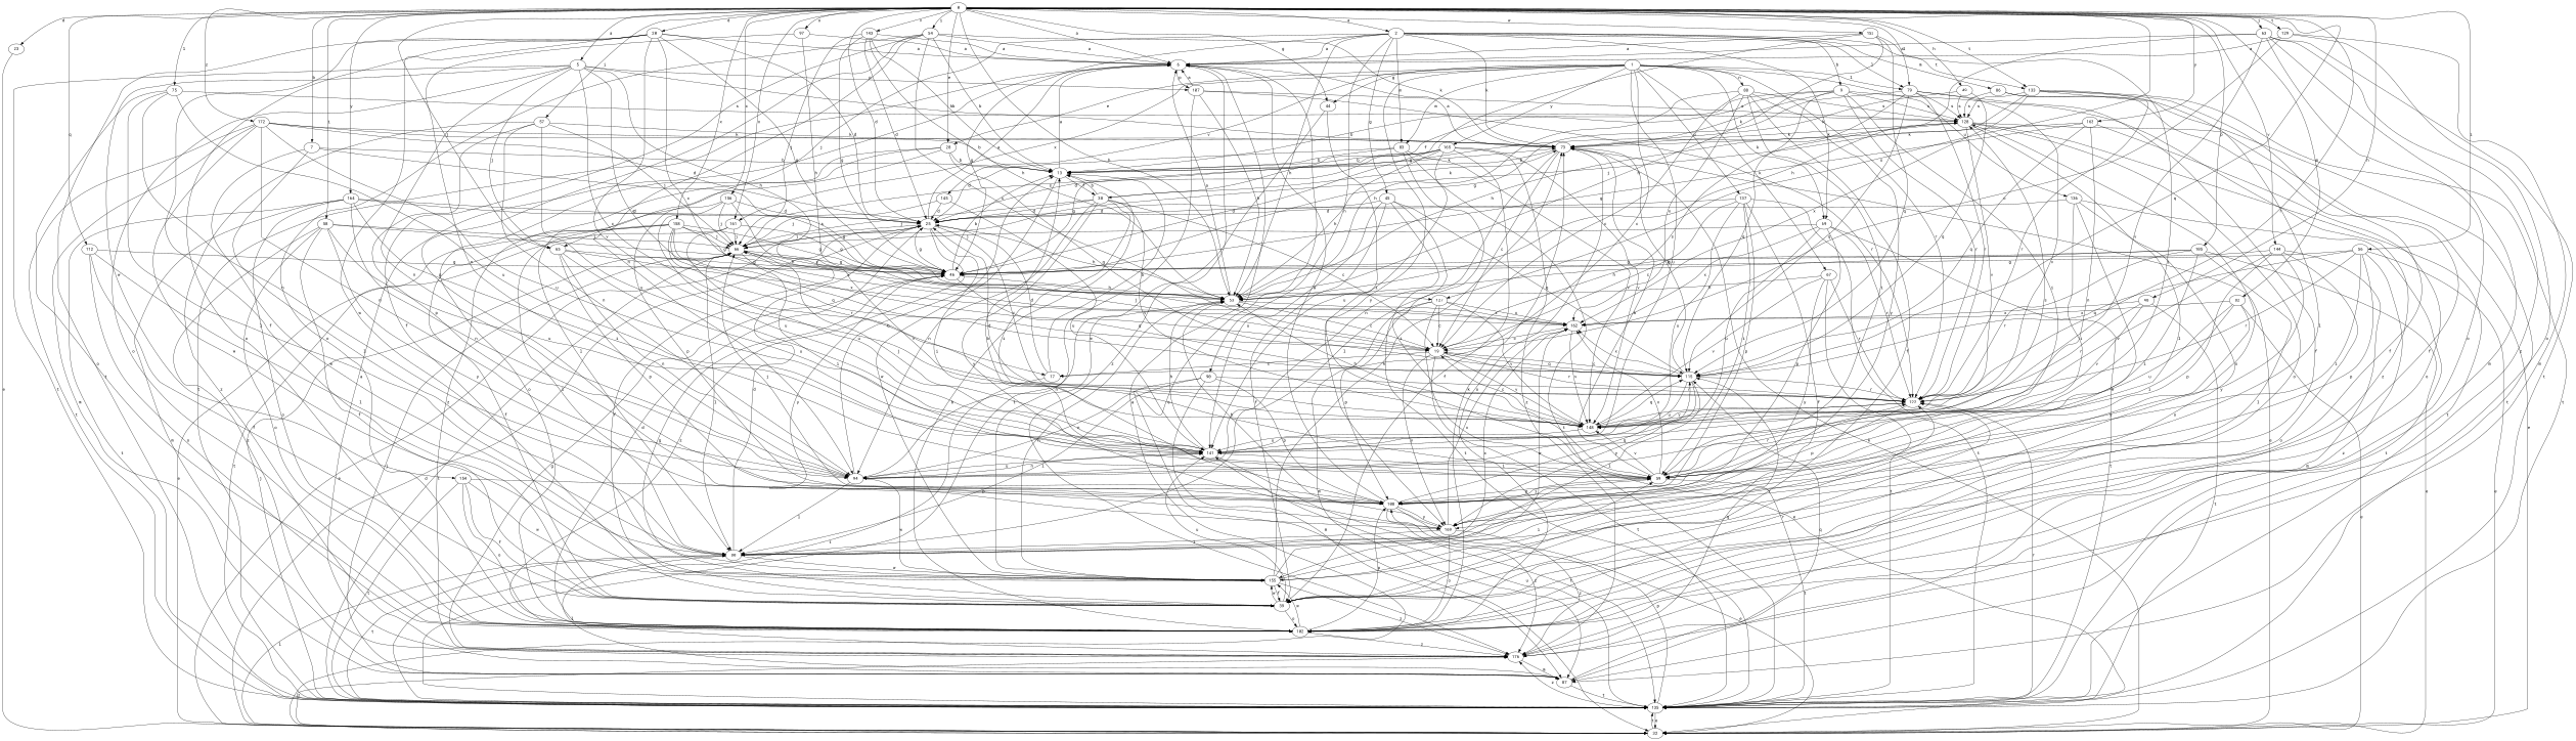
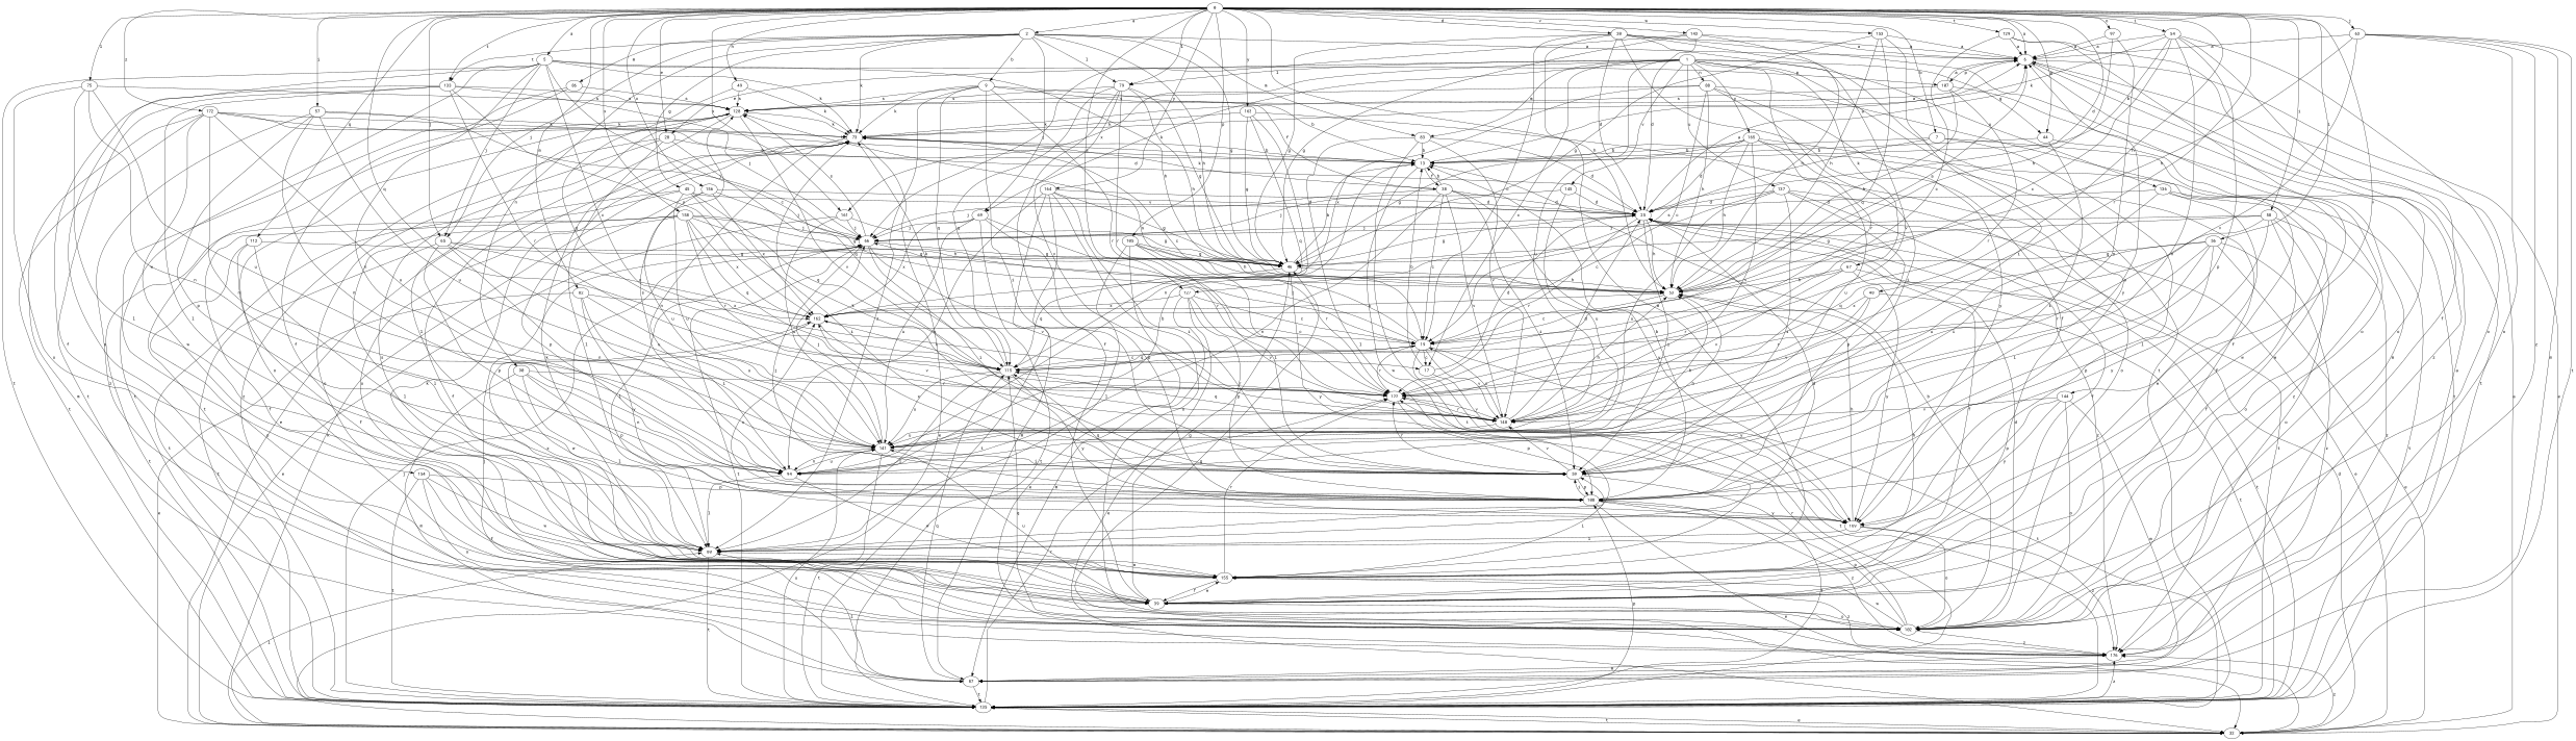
  strict digraph {
    fontname="Roboto Mono"
    node [fontname="Roboto Mono"]
    edge [fontname="Roboto Mono"]
    0
    2
    5
    6
    7
    20
-   23
    25
    28
    44
    48
    49
    53
    54
    56
    57
    58
    63
    65
    75
    79
    82
    97
    105
    112
    115
    122
    127
    129
    133
    143
    144
    153
    156
    158
    161
    163
    164
    172
    69
    83
    9
    45
    46
    73
    86
    90
    17
    19
    94
    102
    107
    135
    154
    32
    176
    13
    80
    155
    148
    39
    59
    66
    162
    128
    108
    141
    169
    87
    1
    67
    88
    136
    137
    145
    165
    38
    0 -> 2 [label=a]
    0 -> 5 [label=a]
    0 -> 6 [label=a]
    0 -> 7 [label=b]
    0 -> 20 [label=d]
-   0 -> 23 [label=d]
    0 -> 25 [label=d]
    0 -> 28 [label=e]
    0 -> 44 [label=g]
    0 -> 48 [label=h]
    0 -> 49 [label=h]
    0 -> 53 [label=h]
    0 -> 54 [label=i]
    0 -> 56 [label=i]
    0 -> 57 [label=i]
    0 -> 58 [label=i]
    0 -> 63 [label=j]
    0 -> 65 [label=j]
    0 -> 75 [label=l]
    0 -> 79 [label=l]
    0 -> 82 [label=m]
    0 -> 97 [label=o]
    0 -> 105 [label=p]
    0 -> 112 [label=q]
    0 -> 115 [label=q]
    0 -> 122 [label=r]
    0 -> 127 [label=s]
    0 -> 129 [label=t]
    0 -> 133 [label=t]
    0 -> 143 [label=v]
    0 -> 144 [label=v]
    0 -> 153 [label=w]
    0 -> 156 [label=x]
    0 -> 158 [label=x]
    0 -> 161 [label=x]
    0 -> 163 [label=y]
    0 -> 164 [label=y]
    0 -> 172 [label=z]
    2 -> 6 [label=a]
    2 -> 53 [label=h]
    2 -> 65 [label=j]
    2 -> 79 [label=l]
    2 -> 133 [label=t]
    2 -> 69 [label=k]
    2 -> 83 [label=m]
    2 -> 9 [label=b]
    2 -> 45 [label=g]
    2 -> 46 [label=g]
    2 -> 73 [label=k]
    2 -> 86 [label=m]
    2 -> 90 [label=n]
    5 -> 53 [label=h]
    5 -> 65 [label=j]
    5 -> 73 [label=k]
    5 -> 17 [label=c]
    5 -> 19 [label=c]
    5 -> 94 [label=n]
    5 -> 102 [label=o]
    5 -> 107 [label=p]
    5 -> 135 [label=t]
    5 -> 154 [label=w]
    6 -> 107 [label=p]
    6 -> 135 [label=t]
    6 -> 32 [label=e]
    6 -> 176 [label=z]
    7 -> 127 [label=s]
    7 -> 13 [label=b]
    7 -> 80 [label=l]
    7 -> 155 [label=w]
    20 -> 6 [label=a]
    20 -> 25 [label=d]
    20 -> 46 [label=g]
    20 -> 19 [label=c]
    20 -> 102 [label=o]
    20 -> 135 [label=t]
    20 -> 155 [label=w]
    20 -> 148 [label=v]
    20 -> 39 [label=f]
-   23 -> 32 [label=e]
    25 -> 6 [label=a]
    25 -> 53 [label=h]
    25 -> 122 [label=r]
    25 -> 46 [label=g]
    25 -> 32 [label=e]
    25 -> 176 [label=z]
    25 -> 39 [label=f]
    25 -> 59 [label=i]
    25 -> 66 [label=j]
    28 -> 115 [label=q]
    28 -> 102 [label=o]
    28 -> 176 [label=z]
    28 -> 13 [label=b]
    28 -> 80 [label=l]
    44 -> 155 [label=w]
    44 -> 59 [label=i]
    48 -> 122 [label=r]
    48 -> 135 [label=t]
    48 -> 148 [label=v]
    48 -> 162 [label=x]
    49 -> 115 [label=q]
    49 -> 73 [label=k]
    49 -> 128 [label=s]
    53 -> 6 [label=a]
    53 -> 19 [label=c]
    53 -> 162 [label=x]
    54 -> 6 [label=a]
    54 -> 73 [label=k]
    54 -> 19 [label=c]
    54 -> 94 [label=n]
    54 -> 102 [label=o]
    54 -> 13 [label=b]
    54 -> 39 [label=f]
    54 -> 108 [label=p]
    56 -> 115 [label=q]
    56 -> 122 [label=r]
    56 -> 46 [label=g]
    56 -> 32 [label=e]
    56 -> 176 [label=z]
    56 -> 59 [label=i]
    56 -> 108 [label=p]
    57 -> 73 [label=k]
    57 -> 94 [label=n]
    57 -> 176 [label=z]
    57 -> 66 [label=j]
    57 -> 108 [label=p]
    57 -> 141 [label=u]
    58 -> 46 [label=g]
    58 -> 102 [label=o]
    58 -> 176 [label=z]
    58 -> 39 [label=f]
    58 -> 66 [label=j]
    58 -> 141 [label=u]
    58 -> 169 [label=y]
    63 -> 6 [label=a]
    63 -> 53 [label=h]
    63 -> 102 [label=o]
    63 -> 135 [label=t]
    63 -> 176 [label=z]
    63 -> 148 [label=v]
    63 -> 87 [label=m]
    65 -> 46 [label=g]
    65 -> 94 [label=n]
+   65 -> 135 [label=t]
    65 -> 162 [label=x]
    65 -> 108 [label=p]
    65 -> 141 [label=u]
    75 -> 94 [label=n]
    75 -> 102 [label=o]
    75 -> 80 [label=l]
    75 -> 128 [label=s]
    75 -> 141 [label=u]
    79 -> 53 [label=h]
    79 -> 115 [label=q]
    79 -> 122 [label=r]
    79 -> 46 [label=g]
    79 -> 148 [label=v]
    79 -> 39 [label=f]
    79 -> 128 [label=s]
    82 -> 32 [label=e]
    82 -> 59 [label=i]
    82 -> 162 [label=x]
    82 -> 141 [label=u]
    82 -> 169 [label=y]
    97 -> 6 [label=a]
    97 -> 53 [label=h]
    97 -> 94 [label=n]
    105 -> 53 [label=h]
    105 -> 122 [label=r]
    105 -> 46 [label=g]
    105 -> 32 [label=e]
    105 -> 80 [label=l]
    105 -> 59 [label=i]
    112 -> 46 [label=g]
    112 -> 102 [label=o]
    112 -> 80 [label=l]
    112 -> 39 [label=f]
    115 -> 122 [label=r]
    115 -> 73 [label=k]
    115 -> 19 [label=c]
    115 -> 80 [label=l]
    115 -> 162 [label=x]
    115 -> 141 [label=u]
    115 -> 169 [label=y]
    122 -> 148 [label=v]
    122 -> 108 [label=p]
    127 -> 19 [label=c]
    127 -> 32 [label=e]
    127 -> 148 [label=v]
    127 -> 162 [label=x]
    127 -> 108 [label=p]
    127 -> 87 [label=m]
    129 -> 6 [label=a]
    129 -> 19 [label=c]
    129 -> 102 [label=o]
    129 -> 87 [label=m]
    133 -> 122 [label=r]
    133 -> 135 [label=t]
    133 -> 80 [label=l]
    133 -> 39 [label=f]
    133 -> 66 [label=j]
    133 -> 162 [label=x]
    133 -> 128 [label=s]
    143 -> 6 [label=a]
    143 -> 25 [label=d]
    143 -> 53 [label=h]
    143 -> 46 [label=g]
-   143 -> 13 [label=b]
+   44 -> 13 [label=b]
    143 -> 66 [label=j]
-   144 -> 46 [label=g]
    144 -> 102 [label=o]
    144 -> 148 [label=v]
    144 -> 108 [label=p]
    144 -> 169 [label=y]
    144 -> 87 [label=m]
    153 -> 6 [label=a]
    153 -> 53 [label=h]
    153 -> 115 [label=q]
    153 -> 46 [label=g]
    153 -> 59 [label=i]
    156 -> 25 [label=d]
    156 -> 66 [label=j]
    156 -> 162 [label=x]
    156 -> 108 [label=p]
    156 -> 141 [label=u]
    158 -> 53 [label=h]
    158 -> 115 [label=q]
    158 -> 122 [label=r]
    158 -> 46 [label=g]
    158 -> 135 [label=t]
    158 -> 80 [label=l]
    158 -> 39 [label=f]
    158 -> 66 [label=j]
    158 -> 162 [label=x]
    161 -> 46 [label=g]
    161 -> 32 [label=e]
    161 -> 66 [label=j]
    161 -> 141 [label=u]
    163 -> 115 [label=q]
    163 -> 46 [label=g]
    163 -> 73 [label=k]
    163 -> 94 [label=n]
    163 -> 102 [label=o]
    164 -> 25 [label=d]
    164 -> 46 [label=g]
    164 -> 94 [label=n]
    164 -> 102 [label=o]
    164 -> 135 [label=t]
    164 -> 59 [label=i]
    164 -> 87 [label=m]
    172 -> 25 [label=d]
    172 -> 73 [label=k]
    172 -> 94 [label=n]
    172 -> 135 [label=t]
    172 -> 13 [label=b]
    172 -> 155 [label=w]
    172 -> 141 [label=u]
    172 -> 87 [label=m]
    69 -> 122 [label=r]
    69 -> 135 [label=t]
    69 -> 66 [label=j]
    69 -> 162 [label=x]
    69 -> 108 [label=p]
    69 -> 141 [label=u]
    83 -> 25 [label=d]
    83 -> 135 [label=t]
    83 -> 13 [label=b]
    83 -> 80 [label=l]
    83 -> 148 [label=v]
    9 -> 115 [label=q]
    9 -> 122 [label=r]
    9 -> 73 [label=k]
-   9 -> 176 [label=z]
+   9 -> 80 [label=z]
    9 -> 13 [label=b]
    9 -> 59 [label=i]
    9 -> 128 [label=s]
    9 -> 38 [label=f]
-   45 -> 25 [label=d]
+   45 -> 25 [label=v]
    45 -> 115 [label=q]
    45 -> 135 [label=t]
    45 -> 39 [label=f]
    45 -> 59 [label=i]
    45 -> 141 [label=u]
    46 -> 53 [label=h]
    46 -> 115 [label=q]
    46 -> 13 [label=b]
    46 -> 169 [label=y]
    73 -> 6 [label=a]
    73 -> 19 [label=c]
    73 -> 94 [label=n]
    73 -> 102 [label=o]
    73 -> 32 [label=e]
    73 -> 13 [label=b]
    86 -> 135 [label=t]
    86 -> 39 [label=f]
    86 -> 128 [label=s]
    90 -> 122 [label=r]
    90 -> 94 [label=n]
    90 -> 80 [label=l]
    90 -> 108 [label=p]
    90 -> 87 [label=m]
    17 -> 25 [label=d]
    17 -> 135 [label=t]
    17 -> 13 [label=b]
    19 -> 115 [label=q]
    19 -> 122 [label=r]
    19 -> 17 [label=c]
    19 -> 135 [label=t]
    19 -> 148 [label=v]
    19 -> 66 [label=j]
    19 -> 128 [label=s]
    19 -> 169 [label=y]
    94 -> 53 [label=h]
    94 -> 13 [label=b]
    94 -> 80 [label=l]
    94 -> 155 [label=w]
    94 -> 128 [label=s]
    94 -> 141 [label=u]
    102 -> 25 [label=d]
    102 -> 122 [label=r]
    102 -> 73 [label=k]
    102 -> 176 [label=z]
    102 -> 13 [label=b]
    102 -> 155 [label=w]
    102 -> 108 [label=p]
    107 -> 6 [label=a]
    107 -> 53 [label=h]
    107 -> 122 [label=r]
    107 -> 135 [label=t]
    107 -> 128 [label=s]
    135 -> 122 [label=r]
    135 -> 32 [label=e]
    135 -> 176 [label=z]
    135 -> 66 [label=j]
    135 -> 108 [label=p]
    135 -> 141 [label=u]
    154 -> 102 [label=o]
    154 -> 135 [label=t]
    154 -> 155 [label=w]
    154 -> 39 [label=f]
    154 -> 108 [label=p]
    32 -> 6 [label=a]
    32 -> 25 [label=d]
    32 -> 73 [label=k]
    32 -> 135 [label=t]
    32 -> 176 [label=z]
    32 -> 80 [label=l]
    176 -> 115 [label=q]
    176 -> 46 [label=g]
    176 -> 87 [label=m]
    13 -> 6 [label=a]
    13 -> 73 [label=k]
    13 -> 155 [label=w]
    13 -> 38 [label=f]
    80 -> 25 [label=d]
    80 -> 135 [label=t]
    80 -> 155 [label=w]
    155 -> 53 [label=h]
    155 -> 122 [label=r]
    155 -> 73 [label=k]
    155 -> 176 [label=z]
    155 -> 39 [label=f]
    155 -> 59 [label=i]
    155 -> 162 [label=x]
    148 -> 25 [label=d]
    148 -> 53 [label=h]
    148 -> 115 [label=q]
    148 -> 122 [label=r]
    148 -> 19 [label=c]
    148 -> 141 [label=u]
    39 -> 46 [label=g]
    39 -> 102 [label=o]
    39 -> 155 [label=w]
    39 -> 128 [label=s]
    39 -> 141 [label=u]
    59 -> 122 [label=r]
    59 -> 73 [label=k]
    59 -> 135 [label=t]
    59 -> 148 [label=v]
    59 -> 162 [label=x]
    59 -> 108 [label=p]
    66 -> 46 [label=g]
    66 -> 135 [label=t]
    66 -> 80 [label=l]
    66 -> 148 [label=v]
    66 -> 59 [label=i]
    66 -> 128 [label=s]
    162 -> 19 [label=c]
    162 -> 155 [label=w]
    162 -> 148 [label=v]
    128 -> 73 [label=k]
    128 -> 102 [label=o]
    128 -> 135 [label=t]
    128 -> 32 [label=e]
    128 -> 80 [label=l]
    128 -> 148 [label=v]
    108 -> 6 [label=a]
    108 -> 115 [label=q]
    108 -> 32 [label=e]
    108 -> 176 [label=z]
    108 -> 13 [label=b]
    108 -> 59 [label=i]
    108 -> 66 [label=j]
    108 -> 169 [label=y]
    141 -> 53 [label=h]
    141 -> 94 [label=n]
    141 -> 135 [label=t]
    141 -> 59 [label=i]
    141 -> 66 [label=j]
    169 -> 53 [label=h]
    169 -> 102 [label=o]
    169 -> 176 [label=z]
    169 -> 80 [label=l]
    169 -> 162 [label=x]
    87 -> 6 [label=a]
    87 -> 115 [label=q]
    87 -> 135 [label=t]
    87 -> 80 [label=l]
    87 -> 66 [label=j]
    1 -> 28 [label=e]
    1 -> 44 [label=g]
    1 -> 79 [label=l]
    1 -> 122 [label=r]
    1 -> 161 [label=x]
    1 -> 69 [label=k]
    1 -> 83 [label=m]
    1 -> 17 [label=c]
    1 -> 141 [label=u]
    1 -> 169 [label=y]
    1 -> 67 [label=k]
    1 -> 88 [label=n]
    1 -> 136 [label=u]
    1 -> 137 [label=u]
    1 -> 145 [label=v]
    1 -> 165 [label=y]
    67 -> 53 [label=h]
    67 -> 122 [label=r]
    67 -> 135 [label=t]
    67 -> 148 [label=v]
    67 -> 169 [label=y]
    88 -> 53 [label=h]
    88 -> 19 [label=c]
    88 -> 39 [label=f]
    88 -> 59 [label=i]
    88 -> 162 [label=x]
    88 -> 128 [label=s]
    88 -> 169 [label=y]
    136 -> 25 [label=d]
    136 -> 102 [label=o]
    136 -> 135 [label=t]
    136 -> 155 [label=w]
    136 -> 59 [label=i]
    137 -> 25 [label=d]
    137 -> 19 [label=c]
    137 -> 135 [label=t]
    137 -> 39 [label=f]
    137 -> 59 [label=i]
    137 -> 108 [label=p]
    137 -> 141 [label=u]
    145 -> 25 [label=d]
    145 -> 66 [label=j]
    145 -> 141 [label=u]
    165 -> 25 [label=d]
    165 -> 53 [label=h]
    165 -> 46 [label=g]
    165 -> 176 [label=z]
    165 -> 13 [label=b]
    165 -> 148 [label=v]
    165 -> 39 [label=f]
    165 -> 141 [label=u]
    38 -> 25 [label=d]
    38 -> 73 [label=k]
    38 -> 19 [label=c]
    38 -> 94 [label=n]
    38 -> 13 [label=b]
    38 -> 148 [label=v]
    38 -> 59 [label=i]
    38 -> 66 [label=j]
    38 -> 169 [label=y]
  }
